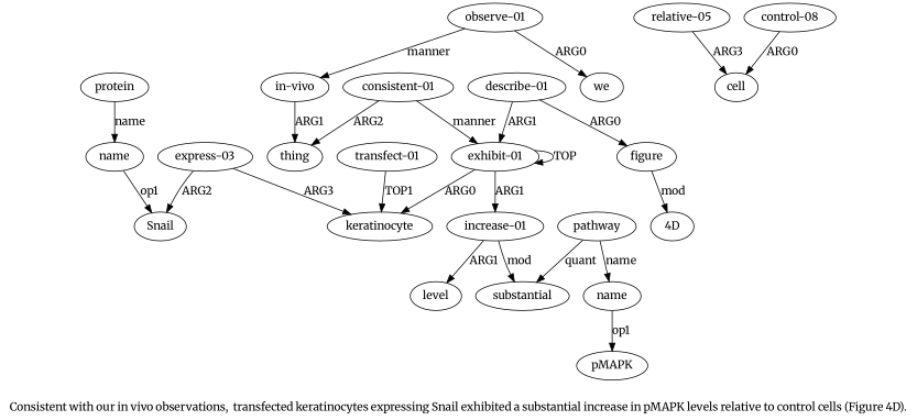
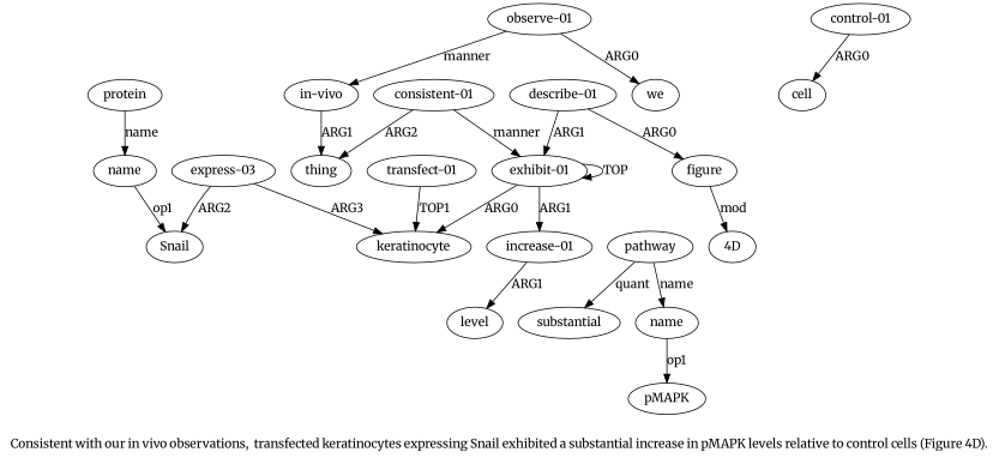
  digraph {
    fontname=Merriweather
    label="Consistent with our in vivo observations,  transfected keratinocytes expressing Snail exhibited a substantial increase in pMAPK levels relative to control cells (Figure 4D)."
    node [color=black fontname=Merriweather gold_ind=-1 gold_label=name test_ind=-1 test_label=name]
    edge [color=black fontname=Merriweather gold_label=ARG1 test_label=ARG1]
    n1 [gold_ind=20 gold_label="in-vivo" label="in-vivo" test_ind=20 test_label="in-vivo"]
    n2 [gold_ind=17 gold_label=thing label=thing test_ind=17 test_label=thing]
    n3 [gold_ind=8 gold_label=pathway label=pathway test_ind=8 test_label=pathway]
    n4 [gold_ind=9 label=name test_ind=9]
    n5 [gold_ind=13 gold_label=substantial label=substantial test_ind=13 test_label=substantial]
    n6 [gold_ind=7 gold_label=level label=level test_ind=7 test_label=level]
    n7 [gold_label=pMAPK label=pMAPK test_label=pMAPK]
    n8 [gold_label="4D" label="4D" test_label="4D"]
    n9 [gold_ind=15 gold_label=figure label=figure test_ind=15 test_label=figure]
    n10 [gold_ind=14 gold_label="describe-01" label="describe-01" test_ind=14 test_label="describe-01"]
    n11 [gold_ind=0 gold_label="exhibit-01" label="exhibit-01" test_ind=0 test_label="exhibit-01"]
    n12 [gold_ind=1 gold_label=keratinocyte label=keratinocyte test_ind=1 test_label=keratinocyte]
    n13 [gold_ind=6 gold_label="increase-01" label="increase-01" test_ind=6 test_label="increase-01"]
    n14 [gold_ind=16 gold_label="consistent-01" label="consistent-01" test_ind=16 test_label="consistent-01"]
    n15 [gold_ind=11 gold_label=cell label=cell test_ind=11 test_label=cell]
-   n16 [gold_ind=10 gold_label="relative-05" label="relative-05" test_ind=10 test_label="relative-05"]
-   n17 [gold_ind=12 gold_label="control-01" label="control-08" test_ind=12 test_label="control-01"]
+   n17 [gold_ind=12 gold_label="control-01" label="control-01" test_ind=12 test_label="control-01"]
    n18 [gold_ind=19 gold_label=we label=we test_ind=19 test_label=we]
    n19 [gold_ind=18 gold_label="observe-01" label="observe-01" test_ind=18 test_label="observe-01"]
    n20 [gold_ind=3 gold_label="express-03" label="express-03" test_ind=3 test_label="express-03"]
    n21 [gold_label=Snail label=Snail test_label=Snail]
    n22 [gold_ind=4 gold_label=protein label=protein test_ind=4 test_label=protein]
    n23 [gold_ind=5 label=name test_ind=5]
    n24 [gold_ind=2 gold_label="transfect-01" label="transfect-01" test_ind=2 test_label="transfect-01"]
    n1 -> n2 [label=ARG1]
    n3 -> n4 [gold_label=name label=name test_label=name]
    n3 -> n5 [gold_label=quant label=quant test_label=quant]
    n4 -> n7 [gold_label=op1 label=op1 test_label=op1]
    n9 -> n8 [gold_label=mod label=mod test_label=mod]
    n10 -> n9 [gold_label=ARG0 label=ARG0 test_label=ARG0]
    n10 -> n11 [label=ARG1]
    n11 -> n11 [gold_label=TOP label=TOP test_label=TOP]
    n11 -> n12 [gold_label=ARG0 label=ARG0 test_label=ARG0]
    n11 -> n13 [label=ARG1]
-   n13 -> n5 [gold_label=mod label=mod test_label=mod]
    n13 -> n6 [label=ARG1]
    n14 -> n2 [gold_label=ARG2 label=ARG2 test_label=ARG2]
    n14 -> n11 [label=manner]
-   n16 -> n15 [gold_label=ARG3 label=ARG3 test_label=ARG3]
    n17 -> n15 [gold_label=ARG0 label=ARG0 test_label=ARG0]
    n19 -> n1 [gold_label=manner label=manner test_label=manner]
    n19 -> n18 [gold_label=ARG0 label=ARG0 test_label=ARG0]
    n20 -> n12 [gold_label=ARG3 label=ARG3 test_label=ARG3]
    n20 -> n21 [gold_label=ARG2 label=ARG2 test_label=ARG2]
    n22 -> n23 [gold_label=name label=name test_label=name]
    n23 -> n21 [gold_label=op1 label=op1 test_label=op1]
    n24 -> n12 [label=TOP1]
  }
